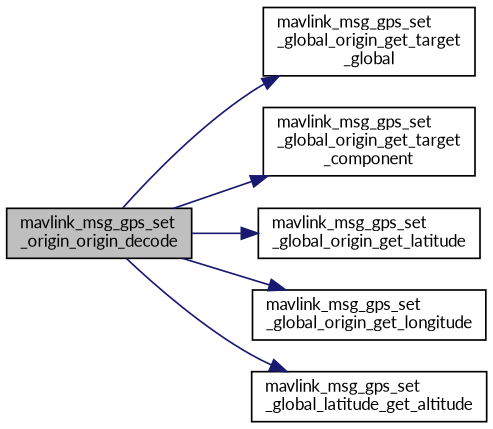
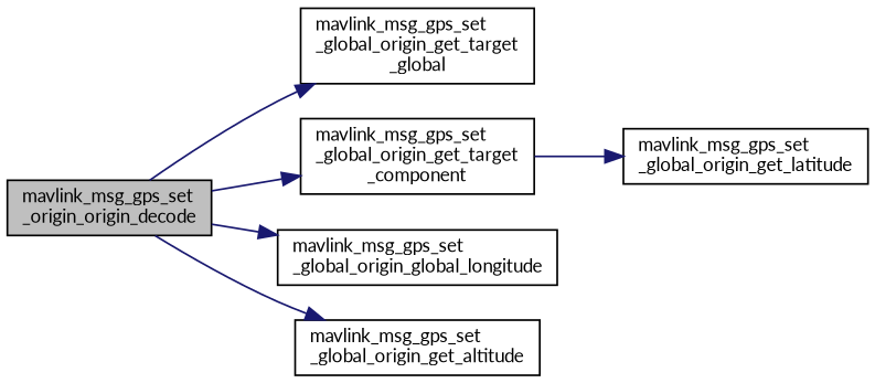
  digraph {
    fontname=Lato
    rankdir=LR
    node [color=black fillcolor=white fontname=Lato fontsize=10 shape=record style=filled]
    edge [color=midnightblue fontname=Lato fontsize=10 labelfontname=Helvetica labelfontsize=10 style=solid]
    n1 [fillcolor=grey75 fontcolor=black height=0.2 label="mavlink_msg_gps_set\l_origin_origin_decode" width=0.4]
    n2 [height=0.2 label="mavlink_msg_gps_set\l_global_origin_get_target\l_global" width=0.4]
    n3 [height=0.2 label="mavlink_msg_gps_set\l_global_origin_get_target\l_component" width=0.4]
    n4 [height=0.2 label="mavlink_msg_gps_set\l_global_origin_get_latitude" width=0.4]
-   n5 [height=0.2 label="mavlink_msg_gps_set\l_global_origin_get_longitude" width=0.4]
-   n6 [height=0.2 label="mavlink_msg_gps_set\l_global_latitude_get_altitude" width=0.4]
+   n5 [height=0.2 label="mavlink_msg_gps_set\l_global_origin_global_longitude" width=0.4]
+   n6 [height=0.2 label="mavlink_msg_gps_set\l_global_origin_get_altitude" width=0.4]
    n1 -> n2
    n1 -> n3
-   n1 -> n4
+   n3 -> n4
    n1 -> n5
    n1 -> n6
  }
